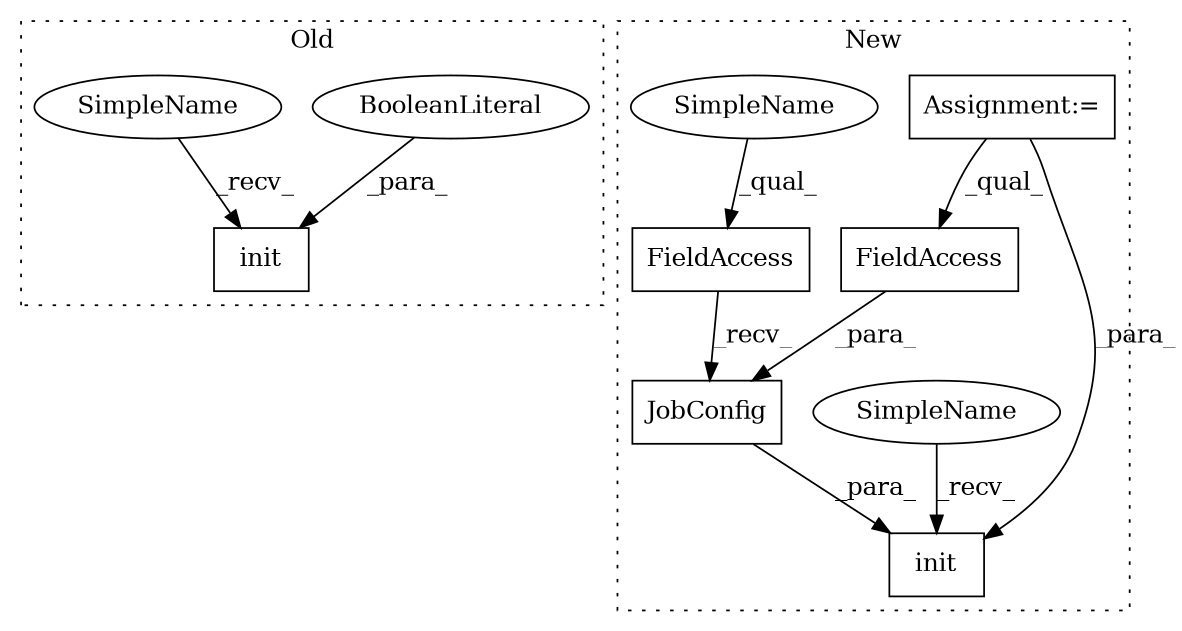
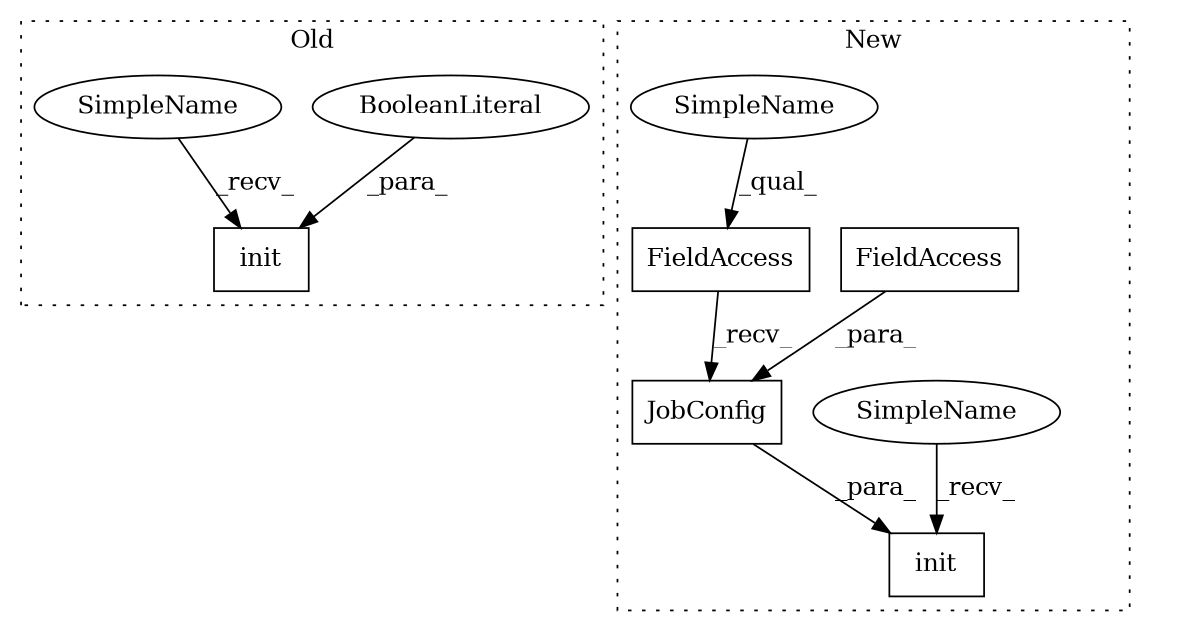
  digraph {
    node [a=32 l=3 s=260 shape=box]
    n1 [l="5,1" label=init s="227,236"]
    n2 [a=9 l=4 label=BooleanLiteral s=232 shape=ellipse]
    n3 [a=42 label=SimpleName s=223 shape=ellipse]
    n4 [l="10,1" label=JobConfig s="275,293"]
    n5 [l="5,1" label=init s="255,294"]
    n6 [a=22 l=14 label=FieldAccess]
    n7 [a=22 l=8 label=FieldAccess s=285]
-   n8 [a=7 label="Assignment:=" s=242]
    n9 [a=42 label=SimpleName s=251 shape=ellipse]
    n10 [a=42 label=SimpleName shape=ellipse]
    subgraph cluster_1 {
      label=Old
      style=dotted
      n1
      n2
      n3
    }
    subgraph cluster_2 {
      label=New
      style=dotted
      n4
      n5
      n6
      n7
-     n8
      n9
      n10
    }
    n2 -> n1 [label=_para_]
    n3 -> n1 [label=_recv_]
    n4 -> n5 [label=_para_]
    n6 -> n4 [label=_recv_]
    n7 -> n4 [label=_para_]
-   n8 -> n5 [label=_para_]
-   n8 -> n7 [label=_qual_]
    n9 -> n5 [label=_recv_]
    n10 -> n6 [label=_qual_]
  }
